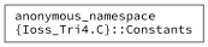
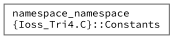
  digraph {
    rankdir=LR
    fontname="Source Code Pro"
-   n1 [color=grey40 fillcolor=white fontname="Source Code Pro" fontsize=10 height=0.2 label="anonymous_namespace\l\{Ioss_Tri4.C\}::Constants" shape=box style=filled width=0.4]
+   n1 [color=grey40 fillcolor=white fontname="Source Code Pro" fontsize=10 height=0.2 label="namespace_namespace\l\{Ioss_Tri4.C\}::Constants" shape=box style=filled width=0.4]
  }
